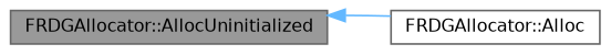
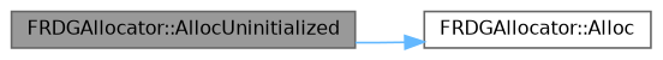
  digraph {
    rankdir=LR
    node [fontname=Helvetica fontsize=10 shape=box style=filled]
    n1 [color=gray40 fillcolor=grey60 fontcolor=black height=0.2 label="FRDGAllocator::AllocUninitialized" width=0.4]
    n2 [color=grey40 fillcolor=white height=0.2 label="FRDGAllocator::Alloc" width=0.4]
-   n2 -> n1 [color=steelblue1 fontname=Helvetica fontsize=10 labelfontname=Helvetica labelfontsize=10 style=solid]
+   n1 -> n2 [color=steelblue1 fontname=Helvetica fontsize=10 labelfontname=Helvetica labelfontsize=10 style=solid]
  }
